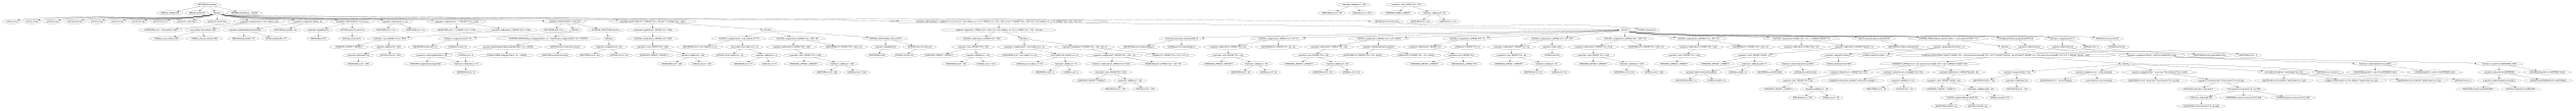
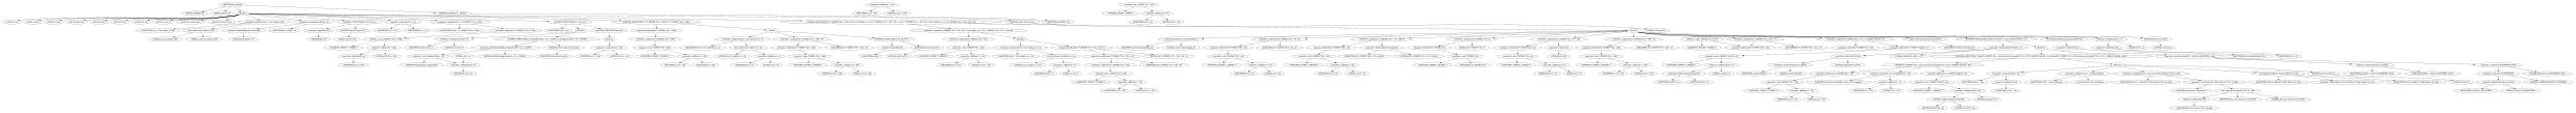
  digraph {
    fontname=Merriweather
    node [fontname=Merriweather]
    edge [fontname=Merriweather]
    n1 [label="(METHOD,tftp_connect)"]
    n2 [label="(PARAM,_DWORD *a1)"]
    n3 [label="(PARAM,_BYTE *a2)"]
    n4 [label="(BLOCK,,)"]
    n5 [label="(METHOD_RETURN,int __fastcall)"]
    n6 [label="(LOCAL,v4: int)"]
    n7 [label="(LOCAL,v5: int)"]
    n8 [label="(LOCAL,v6: int)"]
    n9 [label="(LOCAL,result: int)"]
    n10 [label="(LOCAL,v8: int)"]
    n11 [label="(LOCAL,v9: int)"]
    n12 [label="(LOCAL,v10: int)"]
    n13 [label="(LOCAL,v11: int *)"]
    n14 [label="(LOCAL,v12: const char *)"]
    n15 [label="(LOCAL,v13: char [ 128 ])"]
    n16 [label="(<operator>.assignment,v4 = Curl_ccalloc(1, 336))"]
    n17 [label="(<operator>.assignment,a1[188] = v4)"]
    n18 [label="(CONTROL_STRUCTURE,if ( !v4 ),if ( !v4 ))"]
    n19 [label="(<operator>.assignment,v5 = v4)"]
    n20 [label="(<operator>.assignment,v6 = *(_DWORD *)(*a1 + 1576))"]
    n21 [label="(CONTROL_STRUCTURE,if ( v6 ),if ( v6 ))"]
    n22 [label="(CONTROL_STRUCTURE,if ( !*(_DWORD *)(v5 + 328) ),if ( !*(_DWORD *)(v5 + 328) ))"]
    n23 [label="(CONTROL_STRUCTURE,if ( *(_DWORD *)(v5 + 332) || (v9 = Curl_ccalloc(1, v6 + 4), (*(_DWORD *)(v5 + 332) = v9) != 0) ),if ( *(_DWORD *)(v5 + 332) || (v9 = Curl_ccalloc(1, v6 + 4), (*(_DWORD *)(v5 + 332) = v9) != 0) ))"]
    n24 [label="(RETURN,return 27;,return 27;)"]
    n25 [label="(IDENTIFIER,v4,v4 = Curl_ccalloc(1, 336))"]
    n26 [label="(Curl_ccalloc,Curl_ccalloc(1, 336))"]
    n27 [label="(<operator>.indirectIndexAccess,a1[188])"]
    n28 [label="(IDENTIFIER,v4,a1[188] = v4)"]
    n29 [label="(<operator>.logicalNot,!v4)"]
    n30 [label="(RETURN,return 27;,return 27;)"]
    n31 [label="(IDENTIFIER,v5,v5 = v4)"]
    n32 [label="(IDENTIFIER,v4,v5 = v4)"]
    n33 [label="(IDENTIFIER,v6,v6 = *(_DWORD *)(*a1 + 1576))"]
    n34 [label="(<operator>.indirection,*(_DWORD *)(*a1 + 1576))"]
    n35 [label="(IDENTIFIER,v6,if ( v6 ))"]
    n36 [label="(BLOCK,,)"]
    n37 [label="(CONTROL_STRUCTURE,else,else)"]
    n38 [label="(<operator>.logicalNot,!*(_DWORD *)(v5 + 328))"]
    n39 [label="(BLOCK,,)"]
    n40 [label="(<operator>.logicalOr,*(_DWORD *)(v5 + 332) || (v9 = Curl_ccalloc(1, v6 + 4), (*(_DWORD *)(v5 + 332) = v9) != 0))"]
    n41 [label="(BLOCK,,)"]
    n42 [label="(LITERAL,27,return 27;)"]
    n43 [label="(LITERAL,1,Curl_ccalloc(1, 336))"]
    n44 [label="(LITERAL,336,Curl_ccalloc(1, 336))"]
    n45 [label="(IDENTIFIER,a1,a1[188] = v4)"]
    n46 [label="(LITERAL,188,a1[188] = v4)"]
    n47 [label="(IDENTIFIER,v4,!v4)"]
    n48 [label="(LITERAL,27,return 27;)"]
    n49 [label="(<operator>.cast,(_DWORD *)(*a1 + 1576))"]
    n50 [label="(UNKNOWN,_DWORD *,_DWORD *)"]
    n51 [label="(<operator>.addition,*a1 + 1576)"]
    n52 [label="(<operator>.indirection,*a1)"]
    n53 [label="(LITERAL,1576,*a1 + 1576)"]
    n54 [label="(IDENTIFIER,a1,*a1 + 1576)"]
    n55 [label="(<operator>.assignment,result = 71)"]
    n56 [label="(CONTROL_STRUCTURE,if ( (unsigned int)(v6 - 8) >= 0xFFB1 ),if ( (unsigned int)(v6 - 8) >= 0xFFB1 ))"]
    n57 [label="(BLOCK,,)"]
    n58 [label="(IDENTIFIER,result,result = 71)"]
    n59 [label="(LITERAL,71,result = 71)"]
    n60 [label="(<operator>.greaterEqualsThan,(unsigned int)(v6 - 8) >= 0xFFB1)"]
    n61 [label="(RETURN,return result;,return result;)"]
    n62 [label="(<operator>.cast,(unsigned int)(v6 - 8))"]
    n63 [label="(LITERAL,0xFFB1,(unsigned int)(v6 - 8) >= 0xFFB1)"]
    n64 [label="(IDENTIFIER,result,return result;)"]
    n65 [label="(UNKNOWN,unsigned int,unsigned int)"]
    n66 [label="(<operator>.subtraction,v6 - 8)"]
    n67 [label="(IDENTIFIER,v6,v6 - 8)"]
    n68 [label="(LITERAL,8,v6 - 8)"]
    n69 [label="(<operator>.assignment,v6 = 512)"]
    n70 [label="(IDENTIFIER,v6,v6 = 512)"]
    n71 [label="(LITERAL,512,v6 = 512)"]
    n72 [label="(<operator>.indirection,*(_DWORD *)(v5 + 328))"]
    n73 [label="(<operator>.assignment,v8 = Curl_ccalloc(1, v6 + 4))"]
    n74 [label="(<operator>.assignment,*(_DWORD *)(v5 + 328) = v8)"]
    n75 [label="(CONTROL_STRUCTURE,if ( !v8 ),if ( !v8 ))"]
    n76 [label="(<operator>.cast,(_DWORD *)(v5 + 328))"]
    n77 [label="(UNKNOWN,_DWORD *,_DWORD *)"]
    n78 [label="(<operator>.addition,v5 + 328)"]
    n79 [label="(IDENTIFIER,v5,v5 + 328)"]
    n80 [label="(LITERAL,328,v5 + 328)"]
    n81 [label="(IDENTIFIER,v8,v8 = Curl_ccalloc(9, v6 + 4))"]
    n82 [label="(Curl_ccalloc,Curl_ccalloc(1, v6 + 4))"]
    n83 [label="(<operator>.indirection,*(_DWORD *)(v5 + 328))"]
    n84 [label="(IDENTIFIER,v8,*(_DWORD *)(v5 + 328) = v8)"]
    n85 [label="(<operator>.logicalNot,!v8)"]
    n86 [label="(RETURN,return 27;,return 27;)"]
    n87 [label="(LITERAL,1,Curl_ccalloc(1, v6 + 4))"]
    n88 [label="(<operator>.addition,v6 + 4)"]
    n89 [label="(IDENTIFIER,v6,v6 + 4)"]
    n90 [label="(LITERAL,4,v6 + 4)"]
    n91 [label="(<operator>.cast,(_DWORD *)(v5 + 328))"]
    n92 [label="(UNKNOWN,_DWORD *,_DWORD *)"]
    n93 [label="(<operator>.addition,v5 + 328)"]
    n94 [label="(IDENTIFIER,v5,v5 + 328)"]
    n95 [label="(LITERAL,328,v5 + 328)"]
    n96 [label="(IDENTIFIER,v8,!v8)"]
    n97 [label="(LITERAL,27,return 27;)"]
    n98 [label="(<operator>.indirection,*(_DWORD *)(v5 + 332))"]
    n99 [label="(BLOCK,,)"]
    n100 [label="(Curl_conncontrol,Curl_conncontrol(a1, 1))"]
    n101 [label="(<operator>.assignment,*(_DWORD *)(v5 + 16) = a1)"]
    n102 [label="(<operator>.assignment,*(_DWORD *)(v5 + 20) = a1[105])"]
    n103 [label="(<operator>.assignment,*(_DWORD *)v5 = 0)"]
    n104 [label="(<operator>.assignment,*(_DWORD *)(v5 + 8) = -100)"]
    n105 [label="(<operator>.assignment,*(_DWORD *)(v5 + 320) = v6)"]
    n106 [label="(<operator>.assignment,*(_DWORD *)(v5 + 324) = v6)"]
    n107 [label="(<operator>.assignment,*(_WORD *)(v5 + 52) = *(_DWORD *)(a1[20] + 4))"]
    n108 [label="(tftp_set_timeouts,tftp_set_timeouts(v5))"]
    n109 [label="(CONTROL_STRUCTURE,if ( (a1[147] & 0x40) == 0 ),if ( (a1[147] & 0x40) == 0 ))"]
    n110 [label="(Curl_pgrsStartNow,Curl_pgrsStartNow(*a1))"]
    n111 [label="(<operator>.assignment,*a2 = 1)"]
    n112 [label="(RETURN,return 0;,return 0;)"]
    n113 [label="(<operator>.cast,(_DWORD *)(v5 + 332))"]
    n114 [label="(<operator>.assignment,v9 = Curl_ccalloc(1, v6 + 4))"]
    n115 [label="(<operator>.notEquals,(*(_DWORD *)(v5 + 332) = v9) != 0)"]
    n116 [label="(UNKNOWN,_DWORD *,_DWORD *)"]
    n117 [label="(<operator>.addition,v5 + 332)"]
    n118 [label="(IDENTIFIER,v5,v5 + 332)"]
    n119 [label="(LITERAL,332,v5 + 332)"]
    n120 [label="(IDENTIFIER,v9,v9 = Curl_ccalloc(1, v6 + 4))"]
    n121 [label="(Curl_ccalloc,Curl_ccalloc(1, v6 + 4))"]
    n122 [label="(<operator>.assignment,*(_DWORD *)(v5 + 332) = v9)"]
    n123 [label="(LITERAL,0,(*(_DWORD *)(v5 + 332) = v9) != 0)"]
    n124 [label="(LITERAL,1,Curl_ccalloc(1, v6 + 4))"]
    n125 [label="(<operator>.addition,v6 + 4)"]
    n126 [label="(IDENTIFIER,v6,v6 + 4)"]
    n127 [label="(LITERAL,4,v6 + 4)"]
    n128 [label="(<operator>.indirection,*(_DWORD *)(v5 + 332))"]
    n129 [label="(IDENTIFIER,v9,*(_DWORD *)(v5 + 332) = v9)"]
    n130 [label="(<operator>.cast,(_DWORD *)(v5 + 332))"]
    n131 [label="(UNKNOWN,_DWORD *,_DWORD *)"]
    n132 [label="(<operator>.addition,v5 + 332)"]
    n133 [label="(IDENTIFIER,v5,v5 + 332)"]
    n134 [label="(LITERAL,332,v5 + 332)"]
    n135 [label="(IDENTIFIER,a1,Curl_conncontrol(a1, 1))"]
    n136 [label="(LITERAL,1,Curl_conncontrol(a1, 1))"]
    n137 [label="(<operator>.indirection,*(_DWORD *)(v5 + 16))"]
    n138 [label="(IDENTIFIER,a1,*(_DWORD *)(v5 + 16) = a1)"]
    n139 [label="(<operator>.indirection,*(_DWORD *)(v5 + 20))"]
    n140 [label="(<operator>.indirectIndexAccess,a1[105])"]
    n141 [label="(<operator>.indirection,*(_DWORD *)v5)"]
    n142 [label="(LITERAL,0,*(_DWORD *)v5 = 0)"]
    n143 [label="(<operator>.indirection,*(_DWORD *)(v5 + 8))"]
    n144 [label="(<operator>.minus,-100)"]
    n145 [label="(<operator>.indirection,*(_DWORD *)(v5 + 320))"]
    n146 [label="(IDENTIFIER,v6,*(_DWORD *)(v5 + 320) = v6)"]
    n147 [label="(<operator>.indirection,*(_DWORD *)(v5 + 324))"]
    n148 [label="(IDENTIFIER,v6,*(_DWORD *)(v5 + 324) = v6)"]
    n149 [label="(<operator>.indirection,*(_WORD *)(v5 + 52))"]
    n150 [label="(<operator>.indirection,*(_DWORD *)(a1[20] + 4))"]
    n151 [label="(IDENTIFIER,v5,tftp_set_timeouts(v5))"]
    n152 [label="(<operator>.equals,(a1[147] & 0x40) == 0)"]
    n153 [label="(BLOCK,,)"]
    n154 [label="(<operator>.indirection,*a1)"]
    n155 [label="(<operator>.indirection,*a2)"]
    n156 [label="(LITERAL,1,*a2 = 1)"]
    n157 [label="(LITERAL,0,return 0;)"]
    n158 [label="(<operator>.cast,(_DWORD *)(v5 + 16))"]
    n159 [label="(UNKNOWN,_DWORD *,_DWORD *)"]
    n160 [label="(<operator>.addition,v5 + 16)"]
    n161 [label="(IDENTIFIER,v5,v5 + 16)"]
    n162 [label="(LITERAL,16,v5 + 16)"]
    n163 [label="(<operator>.cast,(_DWORD *)(v5 + 20))"]
    n164 [label="(IDENTIFIER,a1,*(_DWORD *)(v5 + 20) = a1[105])"]
    n165 [label="(LITERAL,105,*(_DWORD *)(v5 + 20) = a1[105])"]
    n166 [label="(UNKNOWN,_DWORD *,_DWORD *)"]
    n167 [label="(<operator>.addition,v5 + 20)"]
    n168 [label="(IDENTIFIER,v5,v5 + 20)"]
    n169 [label="(LITERAL,20,v5 + 20)"]
    n170 [label="(<operator>.cast,(_DWORD *)v5)"]
    n171 [label="(UNKNOWN,_DWORD *,_DWORD *)"]
    n172 [label="(IDENTIFIER,v5,(_DWORD *)v5)"]
    n173 [label="(<operator>.cast,(_DWORD *)(v5 + 8))"]
    n174 [label="(LITERAL,100,-100)"]
    n175 [label="(UNKNOWN,_DWORD *,_DWORD *)"]
    n176 [label="(<operator>.addition,v5 + 8)"]
    n177 [label="(IDENTIFIER,v5,v5 + 8)"]
    n178 [label="(LITERAL,8,v5 + 8)"]
    n179 [label="(<operator>.cast,(_DWORD *)(v5 + 320))"]
    n180 [label="(UNKNOWN,_DWORD *,_DWORD *)"]
    n181 [label="(<operator>.addition,v5 + 320)"]
    n182 [label="(IDENTIFIER,v5,v5 + 320)"]
    n183 [label="(LITERAL,320,v5 + 320)"]
    n184 [label="(<operator>.cast,(_DWORD *)(v5 + 324))"]
    n185 [label="(UNKNOWN,_DWORD *,_DWORD *)"]
    n186 [label="(<operator>.addition,v5 + 324)"]
    n187 [label="(IDENTIFIER,v5,v5 + 324)"]
    n188 [label="(LITERAL,324,v5 + 324)"]
    n189 [label="(<operator>.cast,(_DWORD *)(a1[20] + 4))"]
    n190 [label="(<operator>.cast,(_WORD *)(v5 + 52))"]
    n191 [label="(UNKNOWN,_WORD *,_WORD *)"]
    n192 [label="(<operator>.addition,v5 + 52)"]
    n193 [label="(IDENTIFIER,v5,v5 + 52)"]
    n194 [label="(LITERAL,52,v5 + 52)"]
    n195 [label="(UNKNOWN,_DWORD *,_DWORD *)"]
    n196 [label="(<operator>.addition,a1[20] + 4)"]
    n197 [label="(<operator>.indirectIndexAccess,a1[20])"]
    n198 [label="(LITERAL,4,a1[20] + 4)"]
    n199 [label="(IDENTIFIER,a1,a1[20] + 4)"]
    n200 [label="(LITERAL,20,a1[20] + 4)"]
    n201 [label="(<operator>.and,a1[147] & 0x40)"]
    n202 [label="(LITERAL,0,(a1[147] & 0x40) == 0)"]
    n203 [label="(CONTROL_STRUCTURE,if ( bind(*(_DWORD *)(v5 + 20), (const struct sockaddr *)(v5 + 52), *(_DWORD *)(a1[20] + 16)) ),if ( bind(*(_DWORD *)(v5 + 20), (const struct sockaddr *)(v5 + 52), *(_DWORD *)(a1[20] + 16)) ))"]
    n204 [label="(<operator>.assignment,a1[147] = a1[147] & 0xFFFFFFBF | 0x40)"]
    n205 [label="(<operator>.indirectIndexAccess,a1[147])"]
    n206 [label="(LITERAL,0x40,a1[147] & 0x40)"]
    n207 [label="(IDENTIFIER,a1,a1[147] & 0x40)"]
    n208 [label="(LITERAL,147,a1[147] & 0x40)"]
    n209 [label="(bind,bind(*(_DWORD *)(v5 + 20), (const struct sockaddr *)(v5 + 52), *(_DWORD *)(a1[20] + 16)))"]
    n210 [label="(BLOCK,,)"]
    n211 [label="(<operator>.indirectIndexAccess,a1[147])"]
    n212 [label="(<operator>.or,a1[147] & 0xFFFFFFBF | 0x40)"]
    n213 [label="(<operator>.indirection,*(_DWORD *)(v5 + 20))"]
    n214 [label="(<operator>.cast,(const struct sockaddr *)(v5 + 52))"]
    n215 [label="(<operator>.indirection,*(_DWORD *)(a1[20] + 16))"]
    n216 [label="(<operator>.assignment,v10 = *a1)"]
    n217 [label="(<operator>.assignment,v11 = _errno_location())"]
    n218 [label="(<operator>.assignment,v12 = (const char *)Curl_strerror(*v11, v13, 128))"]
    n219 [label="(Curl_failf,Curl_failf(v10, \"bind() failed; %s\", v12))"]
    n220 [label="(RETURN,return 7;,return 7;)"]
    n221 [label="(<operator>.cast,(_DWORD *)(v5 + 20))"]
    n222 [label="(UNKNOWN,const struct sockaddr *,const struct sockaddr *)"]
    n223 [label="(<operator>.addition,v5 + 52)"]
    n224 [label="(<operator>.cast,(_DWORD *)(a1[20] + 16))"]
    n225 [label="(UNKNOWN,_DWORD *,_DWORD *)"]
    n226 [label="(<operator>.addition,v5 + 20)"]
    n227 [label="(IDENTIFIER,v5,v5 + 20)"]
    n228 [label="(LITERAL,20,v5 + 20)"]
    n229 [label="(IDENTIFIER,v5,v5 + 52)"]
    n230 [label="(LITERAL,52,v5 + 52)"]
    n231 [label="(UNKNOWN,_DWORD *,_DWORD *)"]
    n232 [label="(<operator>.addition,a1[20] + 16)"]
    n233 [label="(<operator>.indirectIndexAccess,a1[20])"]
    n234 [label="(LITERAL,16,a1[20] + 16)"]
    n235 [label="(IDENTIFIER,a1,a1[20] + 16)"]
    n236 [label="(LITERAL,20,a1[20] + 16)"]
    n237 [label="(IDENTIFIER,v10,v10 = *a1)"]
    n238 [label="(<operator>.indirection,*a1)"]
    n239 [label="(IDENTIFIER,v11,v11 = _errno_location())"]
    n240 [label="(_errno_location,_errno_location())"]
    n241 [label="(IDENTIFIER,v12,v12 = (const char *)Curl_strerror(*v11, v13, 128))"]
    n242 [label="(<operator>.cast,(const char *)Curl_strerror(*v11, v13, 128))"]
    n243 [label="(IDENTIFIER,v10,Curl_failf(v10, \"bind() failed; %s\", v12))"]
    n244 [label="(LITERAL,\"bind() failed; %s\",Curl_failf(v10, \"bind() failed; %s\", v12))"]
    n245 [label="(IDENTIFIER,v12,Curl_failf(v10, \"bind() failed; %s\", v12))"]
    n246 [label="(LITERAL,7,return 7;)"]
    n247 [label="(IDENTIFIER,a1,v10 = *a1)"]
    n248 [label="(UNKNOWN,const char *,const char *)"]
    n249 [label="(Curl_strerror,Curl_strerror(*v11, v13, 128))"]
    n250 [label="(<operator>.indirection,*v11)"]
    n251 [label="(IDENTIFIER,v13,Curl_strerror(*v11, v13, 128))"]
    n252 [label="(LITERAL,128,Curl_strerror(*v11, v13, 128))"]
    n253 [label="(IDENTIFIER,v11,Curl_strerror(*v11, v13, 128))"]
    n254 [label="(IDENTIFIER,a1,a1[147] = a1[147] & 0xFFFFFFBF | 0x40)"]
    n255 [label="(LITERAL,147,a1[147] = a1[147] & 0xFFFFFFBF | 0x40)"]
    n256 [label="(<operator>.and,a1[147] & 0xFFFFFFBF)"]
    n257 [label="(LITERAL,0x40,a1[147] & 0xFFFFFFBF | 0x40)"]
    n258 [label="(<operator>.indirectIndexAccess,a1[147])"]
    n259 [label="(LITERAL,0xFFFFFFBF,a1[147] & 0xFFFFFFBF)"]
    n260 [label="(IDENTIFIER,a1,a1[147] & 0xFFFFFFBF)"]
    n261 [label="(LITERAL,147,a1[147] & 0xFFFFFFBF)"]
    n262 [label="(IDENTIFIER,a1,Curl_pgrsStartNow(*a1))"]
    n263 [label="(IDENTIFIER,a2,*a2 = 1)"]
    n1 -> n2
    n1 -> n3
    n1 -> n4
    n1 -> n5
    n4 -> n6
    n4 -> n7
    n4 -> n8
    n4 -> n9
    n4 -> n10
    n4 -> n11
    n4 -> n12
    n4 -> n13
    n4 -> n14
    n4 -> n15
    n4 -> n16
    n4 -> n17
    n4 -> n18
    n4 -> n19
    n4 -> n20
    n4 -> n21
    n4 -> n22
    n4 -> n23
    n4 -> n24
    n16 -> n25
    n16 -> n26
    n17 -> n27
    n17 -> n28
    n18 -> n29
    n18 -> n30
    n19 -> n31
    n19 -> n32
    n20 -> n33
    n20 -> n34
    n21 -> n35
    n21 -> n36
    n21 -> n37
    n22 -> n38
    n22 -> n39
    n23 -> n40
    n23 -> n41
    n24 -> n42
    n26 -> n43
    n26 -> n44
-   n27 -> n45
+   n5 -> n45
    n27 -> n46
    n29 -> n47
    n30 -> n48
    n34 -> n49
    n36 -> n55
    n36 -> n56
    n37 -> n57
    n38 -> n72
    n39 -> n73
    n39 -> n74
    n39 -> n75
    n40 -> n98
    n40 -> n99
    n41 -> n100
    n41 -> n101
    n41 -> n102
    n41 -> n103
    n41 -> n104
    n41 -> n105
    n41 -> n106
    n41 -> n107
    n41 -> n108
    n41 -> n109
    n41 -> n110
    n41 -> n111
    n41 -> n112
    n49 -> n50
    n49 -> n51
    n51 -> n52
    n51 -> n53
    n52 -> n54
    n55 -> n58
    n55 -> n59
    n56 -> n60
    n56 -> n61
    n57 -> n69
    n60 -> n62
    n60 -> n63
    n61 -> n64
    n62 -> n65
    n62 -> n66
    n66 -> n67
    n68 -> n66
    n69 -> n70
    n69 -> n71
    n72 -> n76
    n73 -> n81
    n73 -> n82
    n74 -> n83
    n74 -> n84
    n75 -> n85
    n75 -> n86
    n76 -> n77
    n76 -> n78
    n78 -> n79
    n78 -> n80
    n82 -> n87
    n82 -> n88
    n83 -> n91
    n85 -> n96
    n86 -> n97
    n88 -> n89
    n88 -> n90
    n91 -> n92
    n91 -> n93
    n93 -> n94
    n93 -> n95
    n98 -> n113
    n99 -> n114
    n99 -> n115
    n100 -> n135
    n100 -> n136
    n101 -> n137
    n101 -> n138
    n102 -> n139
    n102 -> n140
    n103 -> n141
    n103 -> n142
    n104 -> n143
    n104 -> n144
    n105 -> n145
    n105 -> n146
    n106 -> n147
    n106 -> n148
    n107 -> n149
    n107 -> n150
    n108 -> n151
    n109 -> n152
    n109 -> n153
    n110 -> n154
    n111 -> n155
    n111 -> n156
    n112 -> n157
    n113 -> n116
    n113 -> n117
    n114 -> n120
    n114 -> n121
    n115 -> n122
    n115 -> n123
    n117 -> n118
    n117 -> n119
    n121 -> n124
    n121 -> n125
    n122 -> n128
    n122 -> n129
    n125 -> n126
    n125 -> n127
    n128 -> n130
    n130 -> n131
    n130 -> n132
    n132 -> n133
    n132 -> n134
    n137 -> n158
    n139 -> n163
    n140 -> n164
    n140 -> n165
    n141 -> n170
    n143 -> n173
    n144 -> n174
    n145 -> n179
-   n147 -> n184
+   n184 -> n147
    n150 -> n189
    n152 -> n201
    n152 -> n202
    n153 -> n203
    n153 -> n204
    n154 -> n262
    n155 -> n263
    n158 -> n159
    n158 -> n160
    n160 -> n161
    n160 -> n162
    n163 -> n166
    n163 -> n167
    n167 -> n168
    n167 -> n169
    n170 -> n171
    n170 -> n172
    n173 -> n175
    n173 -> n176
    n176 -> n177
    n176 -> n178
    n179 -> n180
    n179 -> n181
    n181 -> n182
    n181 -> n183
    n184 -> n185
    n186 -> n187
    n186 -> n188
    n189 -> n195
    n189 -> n196
    n190 -> n191
    n190 -> n192
    n192 -> n193
    n192 -> n194
    n196 -> n197
    n196 -> n198
    n197 -> n199
    n197 -> n200
    n201 -> n205
    n201 -> n206
    n203 -> n209
    n203 -> n210
    n204 -> n211
    n204 -> n212
    n205 -> n207
    n205 -> n208
    n209 -> n213
    n209 -> n214
    n209 -> n215
    n210 -> n216
    n210 -> n217
    n210 -> n218
    n210 -> n219
    n210 -> n220
    n211 -> n254
    n211 -> n255
    n212 -> n256
    n212 -> n257
    n213 -> n221
    n214 -> n222
    n214 -> n223
    n215 -> n224
    n216 -> n237
    n216 -> n238
    n217 -> n239
    n217 -> n240
    n218 -> n241
    n218 -> n242
    n219 -> n243
    n219 -> n244
    n219 -> n245
    n220 -> n246
    n221 -> n225
    n221 -> n226
    n223 -> n229
    n223 -> n230
    n224 -> n231
    n224 -> n232
    n226 -> n227
    n226 -> n228
    n232 -> n233
    n232 -> n234
    n233 -> n235
    n233 -> n236
    n238 -> n247
    n242 -> n248
    n242 -> n249
    n249 -> n250
    n249 -> n251
    n249 -> n252
    n250 -> n253
    n256 -> n258
    n256 -> n259
    n258 -> n260
    n258 -> n261
  }
